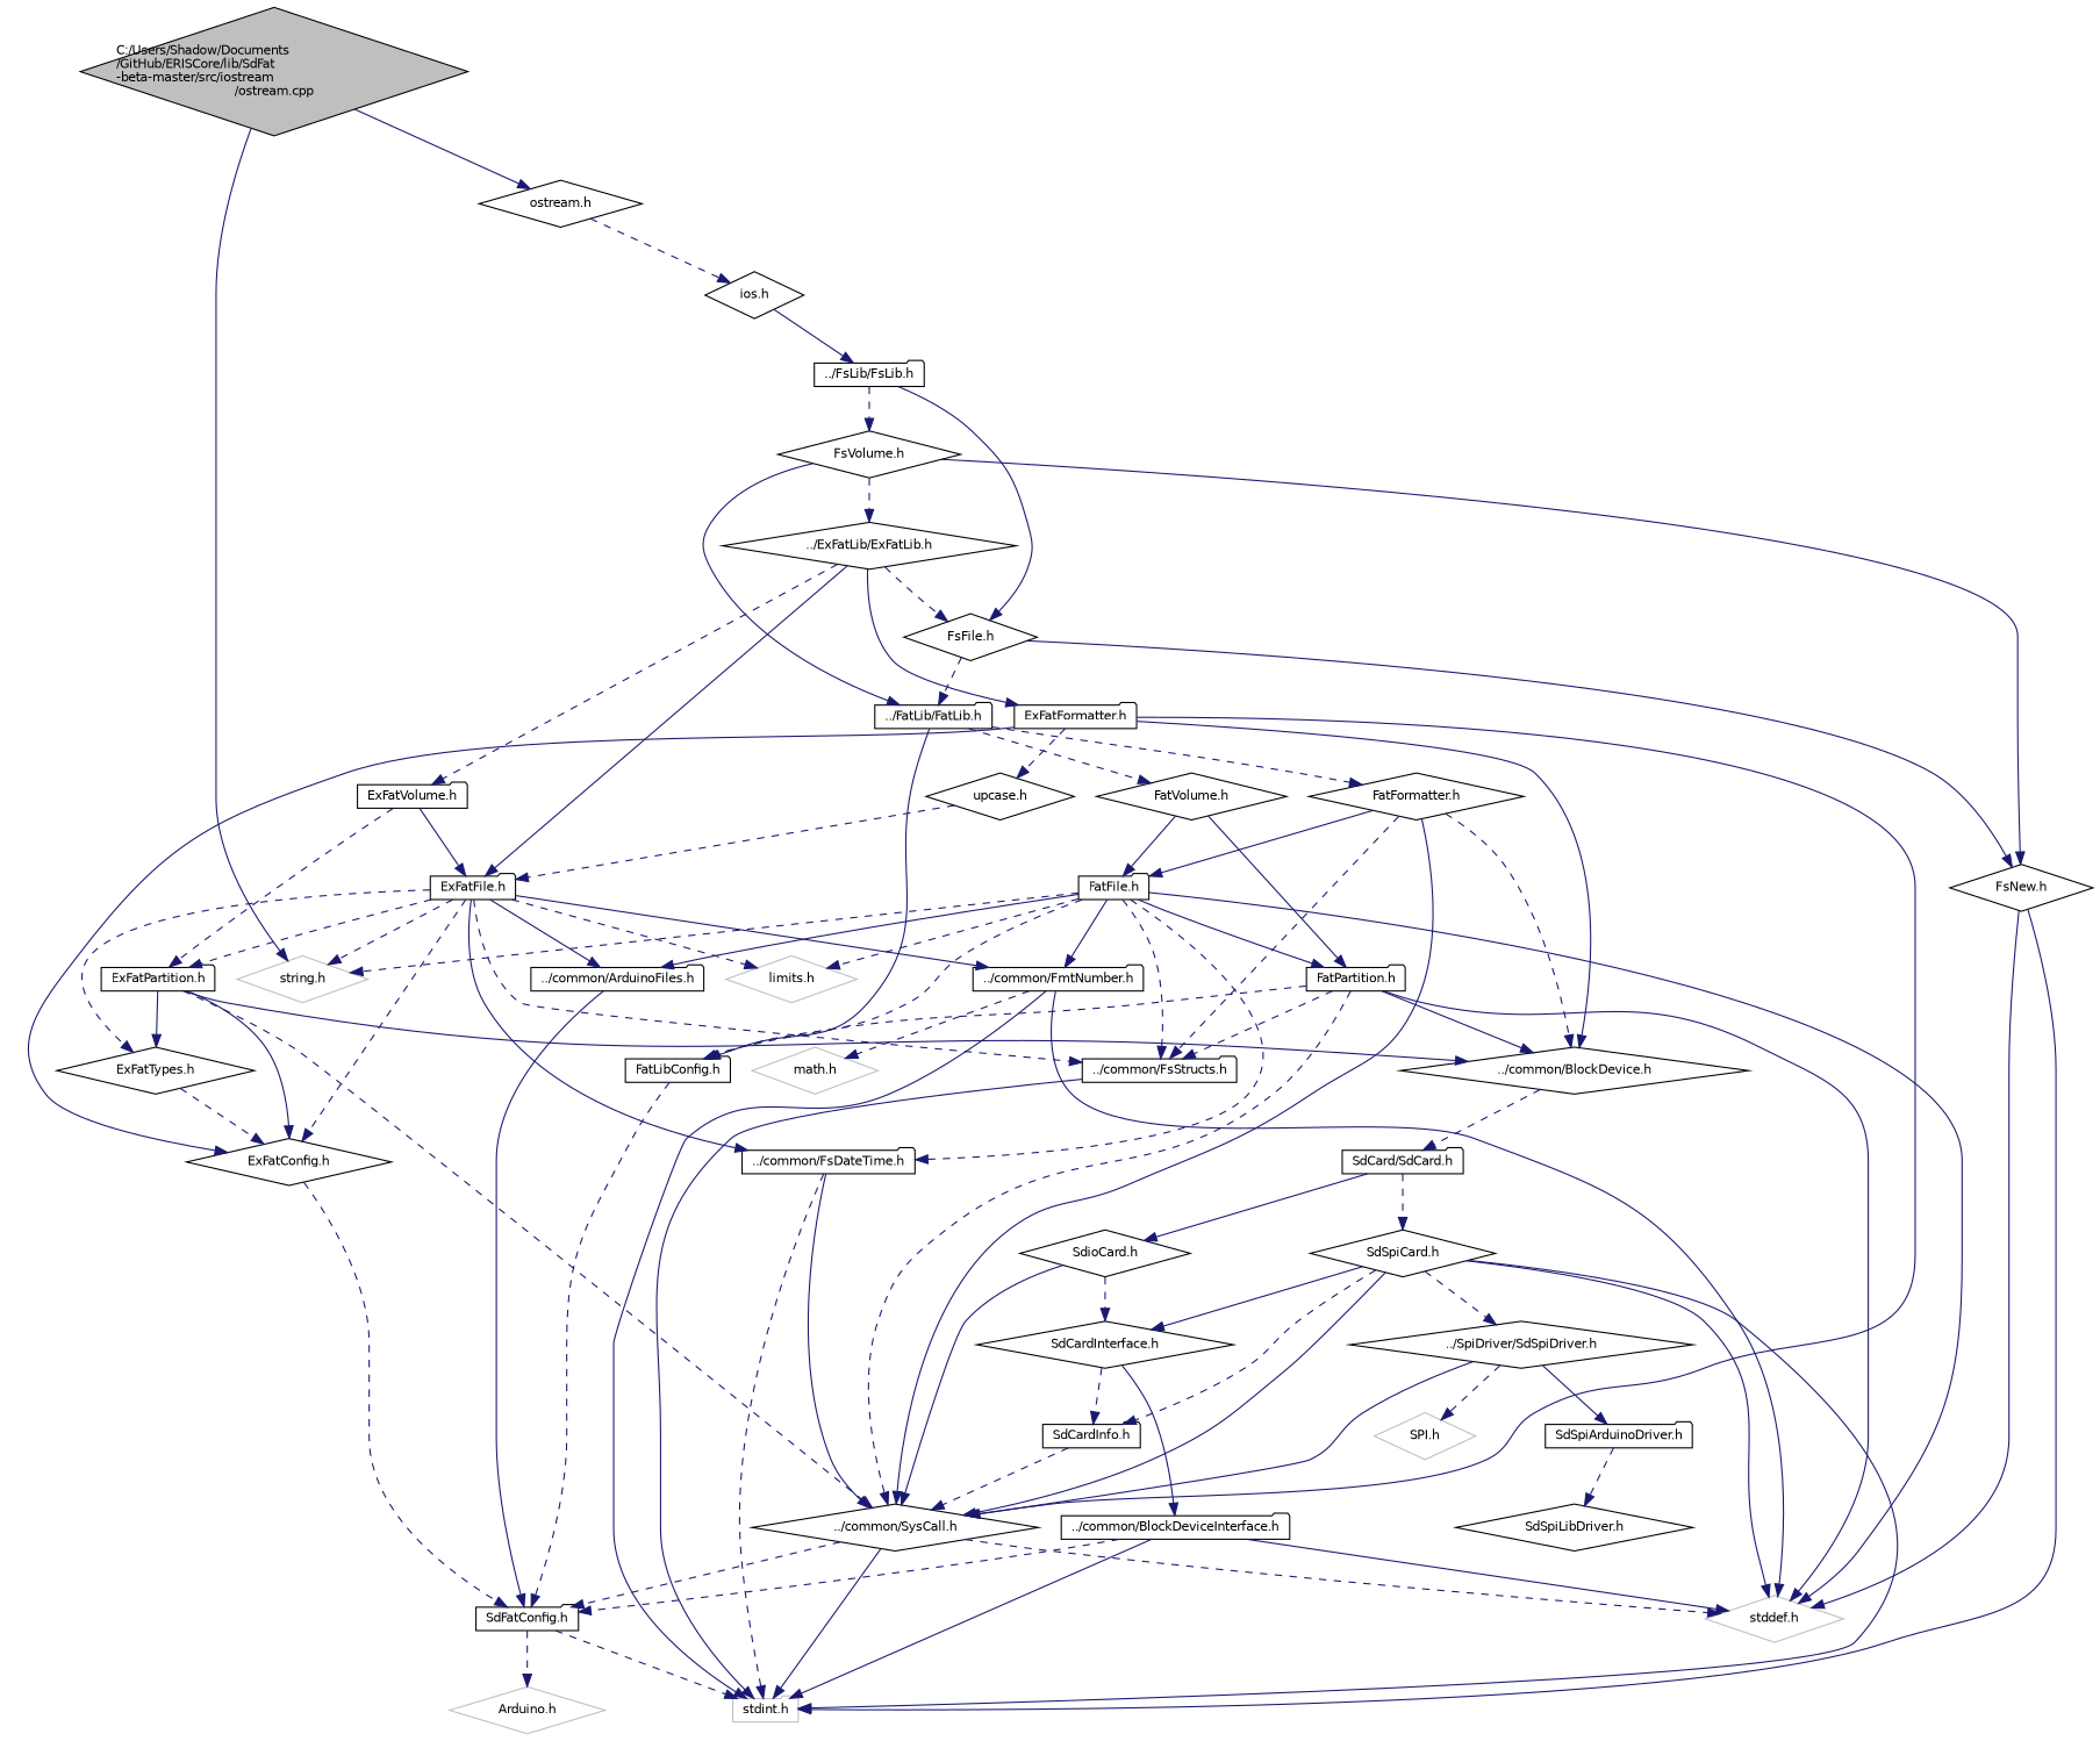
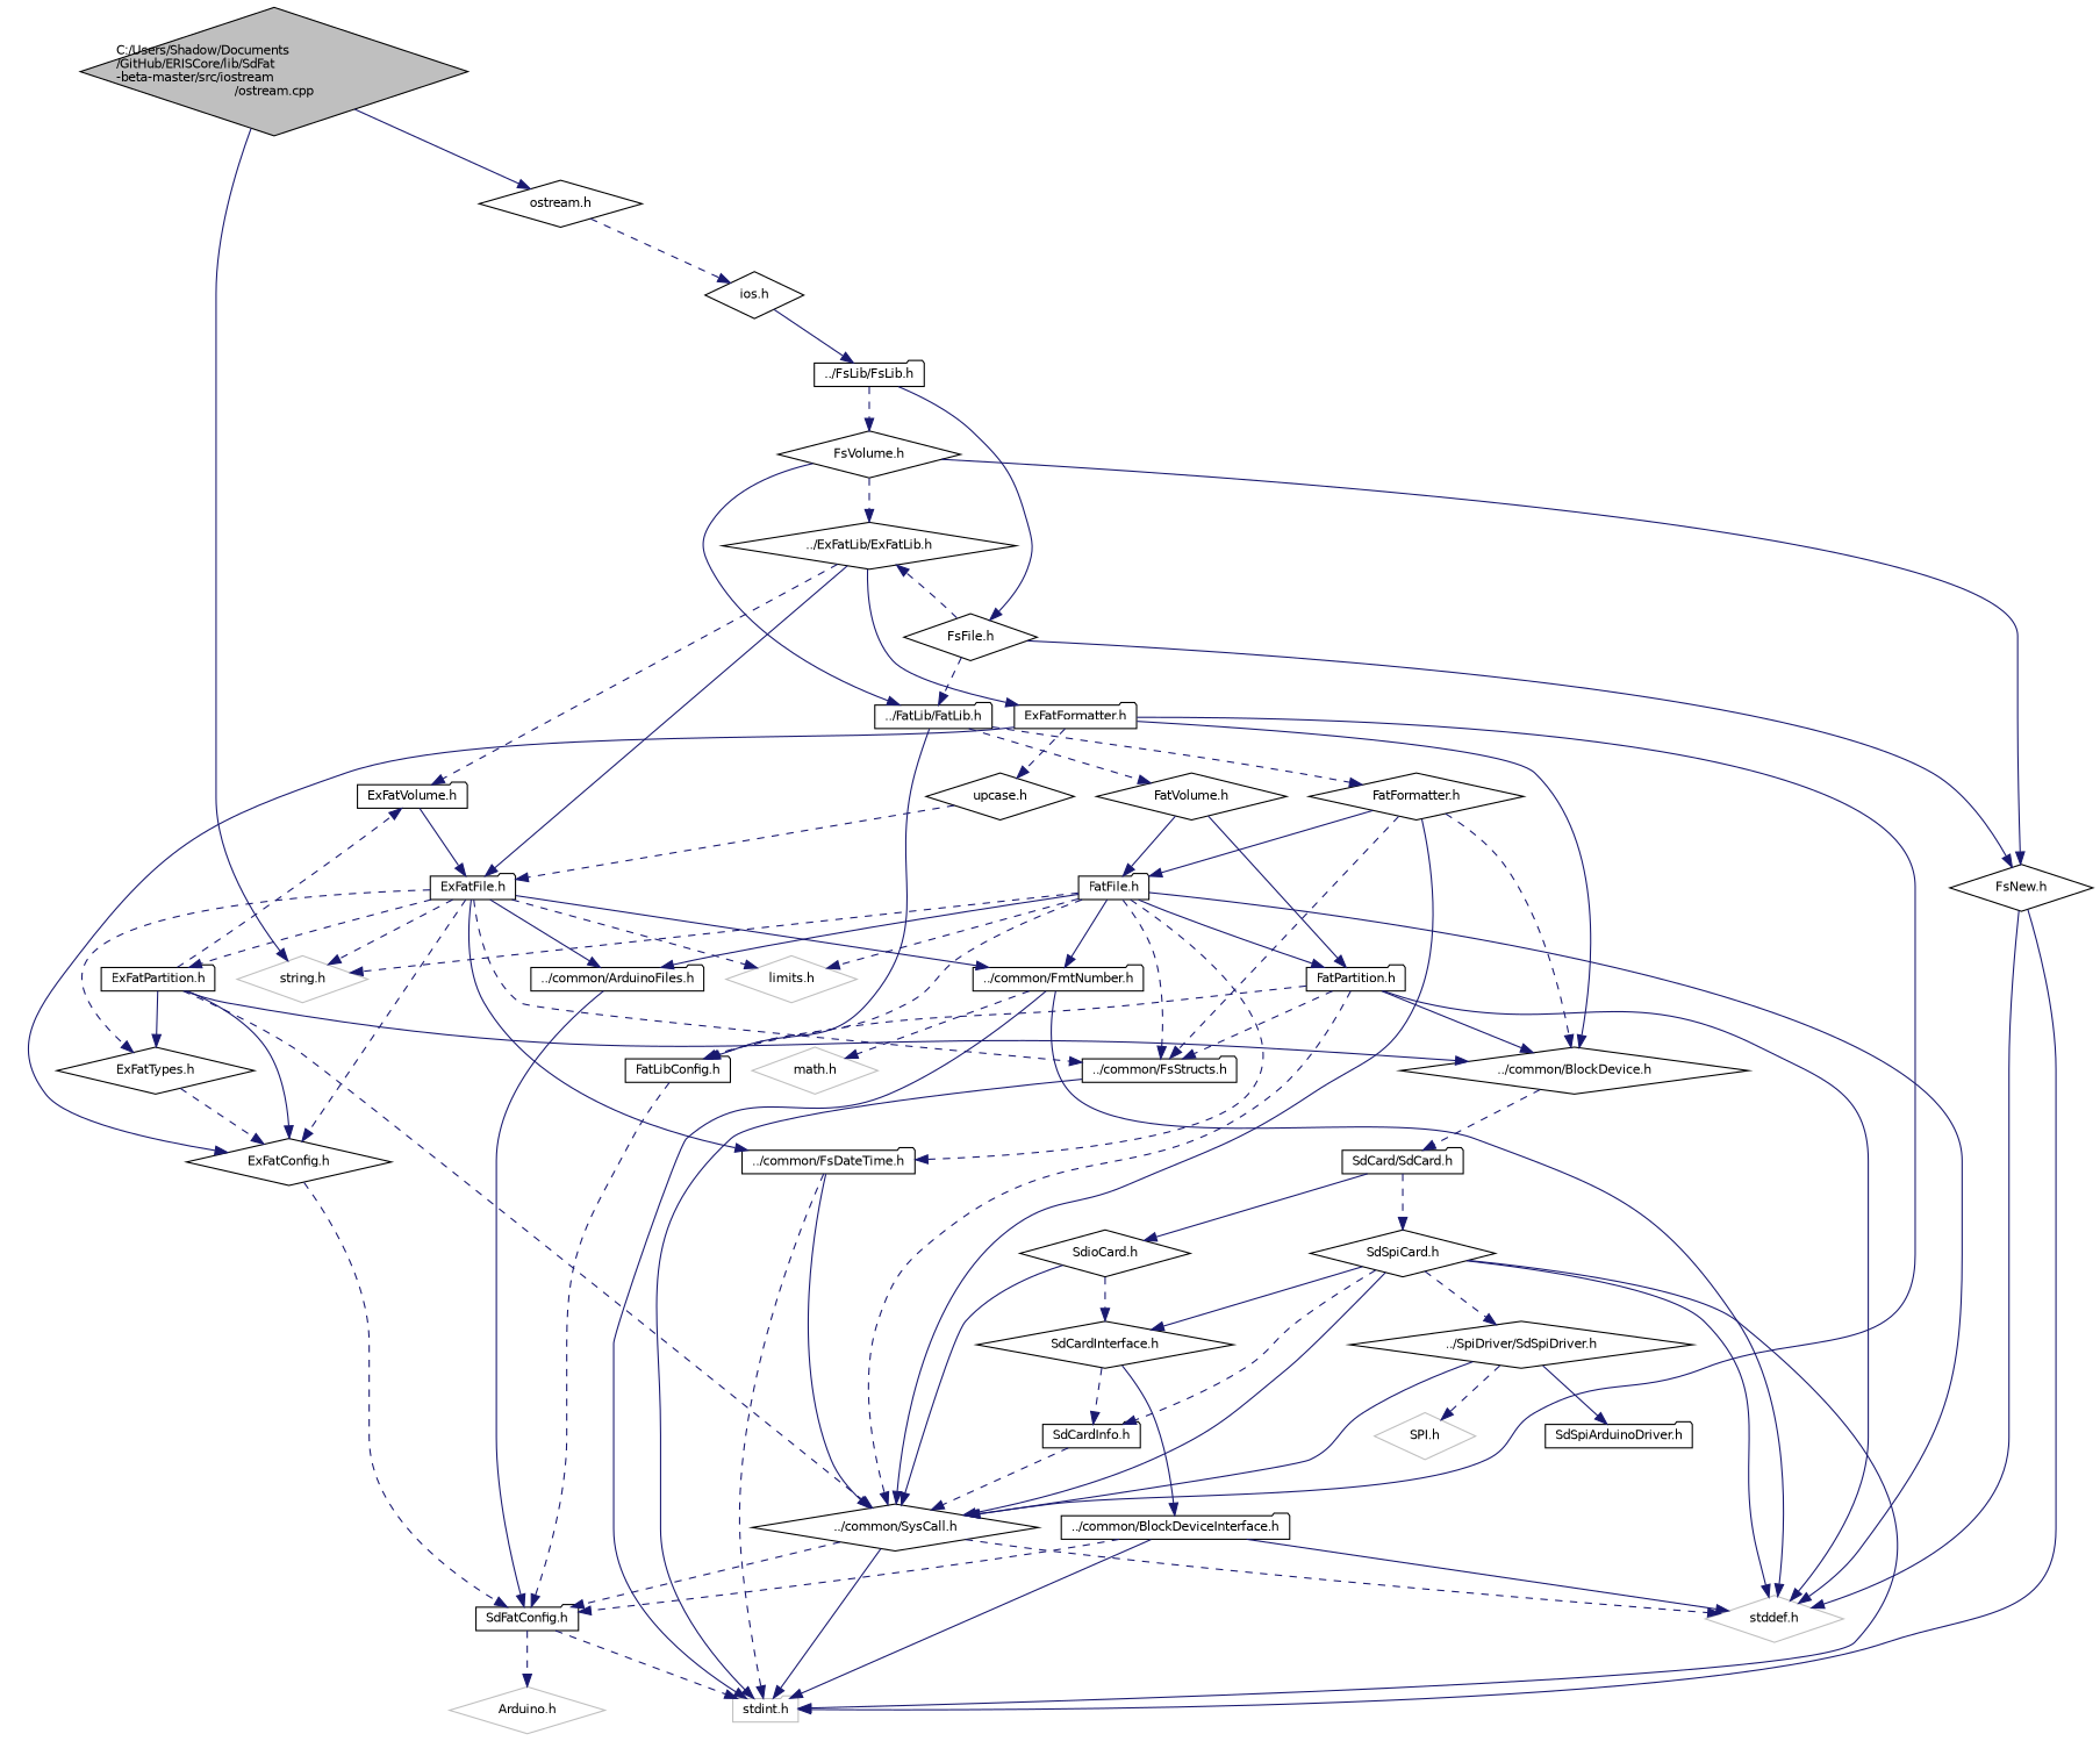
  digraph {
    node [color=black fillcolor=white fontname=Helvetica fontsize=10 shape=diamond style=filled]
    edge [color=midnightblue fontname=Helvetica fontsize=10 labelfontname=Helvetica labelfontsize=10 style=solid]
    n1 [fillcolor=grey75 fontcolor=black height=0.2 label="C:/Users/Shadow/Documents\l/GitHub/ERISCore/lib/SdFat\l-beta-master/src/iostream\l/ostream.cpp" width=0.4]
    n2 [color=grey75 height=0.2 label="string.h" width=0.4]
    n3 [height=0.2 label="ostream.h" width=0.4]
    n4 [height=0.2 label="ios.h" width=0.4]
    n5 [height=0.2 label="../FsLib/FsLib.h" shape=folder width=0.4]
    n6 [height=0.2 label="FsVolume.h" width=0.4]
    n7 [height=0.2 label="FsFile.h" width=0.4]
    n8 [height=0.2 label="FsNew.h" width=0.4]
    n9 [height=0.2 label="../FatLib/FatLib.h" shape=folder width=0.4]
    n10 [height=0.2 label="../ExFatLib/ExFatLib.h" width=0.4]
    n11 [color=grey75 height=0.2 label="stddef.h" width=0.4]
    n12 [color=grey75 height=0.2 label="stdint.h" shape=folder width=0.4]
    n13 [height=0.2 label="FatVolume.h" width=0.4]
    n14 [height=0.2 label="FatLibConfig.h" shape=folder width=0.4]
    n15 [height=0.2 label="FatFormatter.h" width=0.4]
    n16 [height=0.2 label="ExFatVolume.h" shape=folder width=0.4]
    n17 [height=0.2 label="ExFatFile.h" shape=folder width=0.4]
    n18 [height=0.2 label="ExFatFormatter.h" shape=folder width=0.4]
    n19 [height=0.2 label="FatPartition.h" shape=folder width=0.4]
    n20 [height=0.2 label="FatFile.h" shape=folder width=0.4]
    n21 [height=0.2 label="SdFatConfig.h" shape=folder width=0.4]
    n22 [height=0.2 label="../common/SysCall.h" width=0.4]
    n23 [height=0.2 label="../common/BlockDevice.h" width=0.4]
    n24 [height=0.2 label="../common/FsStructs.h" shape=folder width=0.4]
    n25 [color=grey75 height=0.2 label="limits.h" width=0.4]
    n26 [height=0.2 label="../common/FmtNumber.h" shape=folder width=0.4]
    n27 [height=0.2 label="../common/FsDateTime.h" shape=folder width=0.4]
    n28 [height=0.2 label="../common/ArduinoFiles.h" shape=folder width=0.4]
    n29 [height=0.2 label="SdCard/SdCard.h" shape=folder width=0.4]
    n30 [color=grey75 height=0.2 label="Arduino.h" width=0.4]
    n31 [height=0.2 label="SdioCard.h" width=0.4]
    n32 [height=0.2 label="SdSpiCard.h" width=0.4]
    n33 [height=0.2 label="SdCardInterface.h" width=0.4]
    n34 [height=0.2 label="SdCardInfo.h" shape=folder width=0.4]
    n35 [height=0.2 label="../SpiDriver/SdSpiDriver.h" width=0.4]
    n36 [height=0.2 label="../common/BlockDeviceInterface.h" shape=folder width=0.4]
    n37 [color=grey75 height=0.2 label="SPI.h" width=0.4]
    n38 [height=0.2 label="SdSpiArduinoDriver.h" shape=folder width=0.4]
-   n39 [height=0.2 label="SdSpiLibDriver.h" width=0.4]
    n40 [color=grey75 height=0.2 label="math.h" width=0.4]
    n41 [height=0.2 label="ExFatPartition.h" shape=folder width=0.4]
    n42 [height=0.2 label="ExFatConfig.h" width=0.4]
    n43 [height=0.2 label="ExFatTypes.h" width=0.4]
    n44 [height=0.2 label="upcase.h" width=0.4]
    n1 -> n2
    n1 -> n3
    n3 -> n4 [style=dashed]
    n4 -> n5
    n5 -> n6 [style=dashed]
    n5 -> n7
    n6 -> n8
    n6 -> n9
    n6 -> n10 [style=dashed]
    n7 -> n8
    n7 -> n9 [style=dashed]
-   n10 -> n7 [style=dashed]
+   n7 -> n10 [style=dashed]
    n8 -> n11
    n8 -> n12
    n9 -> n13 [style=dashed]
    n9 -> n14
    n9 -> n15 [style=dashed]
    n10 -> n16 [style=dashed]
    n10 -> n17
    n10 -> n18
    n13 -> n19
    n13 -> n20
    n14 -> n21 [style=dashed]
    n15 -> n20
    n15 -> n22
    n15 -> n23 [style=dashed]
    n15 -> n24 [style=dashed]
    n16 -> n17
-   n16 -> n41 [style=dashed]
+   n41 -> n16 [style=dashed]
    n17 -> n2 [style=dashed]
    n17 -> n24 [style=dashed]
    n17 -> n25 [style=dashed]
    n17 -> n26
    n17 -> n27
    n17 -> n28
    n17 -> n41 [style=dashed]
    n17 -> n42 [style=dashed]
    n17 -> n43 [style=dashed]
    n18 -> n22
    n18 -> n23
    n18 -> n42
    n18 -> n44 [style=dashed]
    n19 -> n11
    n19 -> n14 [style=dashed]
    n19 -> n22 [style=dashed]
    n19 -> n23
    n19 -> n24 [style=dashed]
    n20 -> n2 [style=dashed]
    n20 -> n11
    n20 -> n14 [style=dashed]
    n20 -> n19
    n20 -> n24 [style=dashed]
    n20 -> n25 [style=dashed]
    n20 -> n26
    n20 -> n27 [style=dashed]
    n20 -> n28
    n21 -> n12 [style=dashed]
    n21 -> n30 [style=dashed]
    n22 -> n11 [style=dashed]
    n22 -> n12
    n22 -> n21 [style=dashed]
    n23 -> n29 [style=dashed]
    n24 -> n12
    n26 -> n11
    n26 -> n12
    n26 -> n40 [style=dashed]
    n27 -> n12 [style=dashed]
    n27 -> n22
    n28 -> n21
    n29 -> n31
    n29 -> n32 [style=dashed]
    n31 -> n22
    n31 -> n33 [style=dashed]
    n32 -> n11
    n32 -> n12
    n32 -> n22
    n32 -> n33
    n32 -> n34 [style=dashed]
    n32 -> n35 [style=dashed]
    n33 -> n34 [style=dashed]
    n33 -> n36
    n34 -> n22 [style=dashed]
    n35 -> n22
    n35 -> n37 [style=dashed]
    n35 -> n38
    n36 -> n11
    n36 -> n12
    n36 -> n21 [style=dashed]
-   n38 -> n39 [style=dashed]
    n41 -> n22 [style=dashed]
    n41 -> n23
    n41 -> n42
    n41 -> n43
    n42 -> n21 [style=dashed]
    n43 -> n42 [style=dashed]
    n44 -> n17 [style=dashed]
  }
